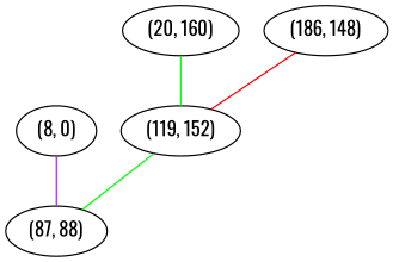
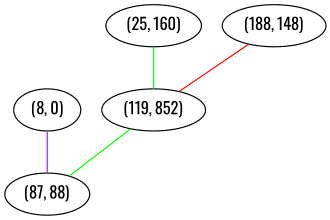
  graph {
    fontname=Oswald
    node [fontname=Oswald]
    edge [color=green fontname=Oswald weight=2]
    n1 [label="(8, 0)"]
    n2 [label="(87, 88)"]
-   "(25, 160)" [label="(20, 160)"]
-   "(119, 152)"
-   "(188, 148)" [label="(186, 148)"]
+   "(25, 160)"
+   "(119, 152)" [label="(119, 852)"]
+   "(188, 148)"
    n1 -- n2 [color=purple weight=4]
    "(25, 160)" -- "(119, 152)"
    "(119, 152)" -- n2
    "(188, 148)" -- "(119, 152)" [color=red weight=1]
  }
